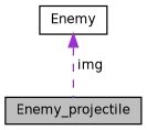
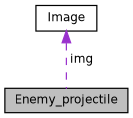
  digraph {
    node [color=black fontname=Helvetica fontsize=10 shape=record style=filled]
    n1 [fillcolor=grey75 fontcolor=black height=0.2 label=Enemy_projectile width=0.4]
-   n2 [fillcolor=white height=0.2 label=Enemy width=0.4]
+   n2 [fillcolor=white height=0.2 label=Image width=0.4]
    n2 -> n1 [color=darkorchid3 dir=back fontname=Helvetica fontsize=10 label=" img" labelfontname=Helvetica labelfontsize=10 style=dashed]
  }
